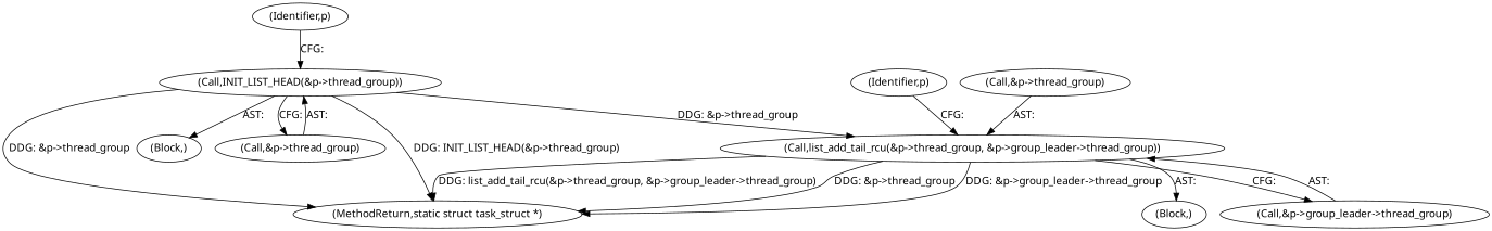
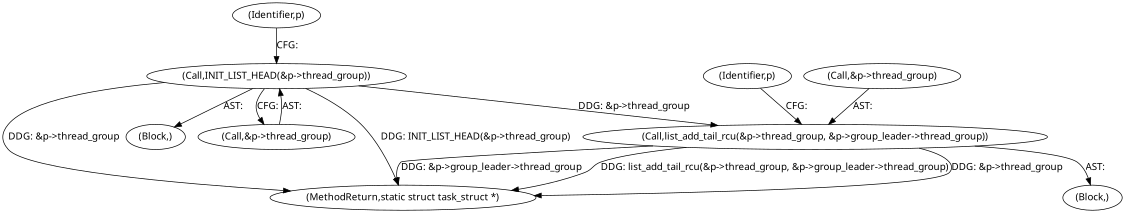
  digraph {
    fontname="Noto Sans"
    node [fontname="Noto Sans"]
    edge [fontname="Noto Sans"]
    n1 [label="(Call,list_add_tail_rcu(&p->thread_group, &p->group_leader->thread_group))"]
-   n2 [label="(Call,&p->group_leader->thread_group)"]
    n3 [label="(MethodReturn,static struct task_struct *)"]
    n4 [label="(Block,)"]
    n5 [label="(Call,INIT_LIST_HEAD(&p->thread_group))"]
    n6 [label="(Block,)"]
    n7 [label="(Call,&p->thread_group)"]
    n8 [label="(Identifier,p)"]
    n9 [label="(Identifier,p)"]
    n10 [label="(Call,&p->thread_group)"]
-   n1 -> n2 [label="CFG: "]
    n1 -> n3 [label="DDG: list_add_tail_rcu(&p->thread_group, &p->group_leader->thread_group)"]
    n1 -> n3 [label="DDG: &p->thread_group"]
    n1 -> n3 [label="DDG: &p->group_leader->thread_group"]
    n1 -> n4 [label="AST: "]
-   n2 -> n1 [label="AST: "]
    n5 -> n1 [label="DDG: &p->thread_group"]
    n5 -> n3 [label="DDG: INIT_LIST_HEAD(&p->thread_group)"]
    n5 -> n3 [label="DDG: &p->thread_group"]
    n5 -> n6 [label="AST: "]
    n5 -> n7 [label="CFG: "]
    n7 -> n5 [label="AST: "]
    n8 -> n5 [label="CFG: "]
    n9 -> n1 [label="CFG: "]
    n10 -> n1 [label="AST: "]
  }
